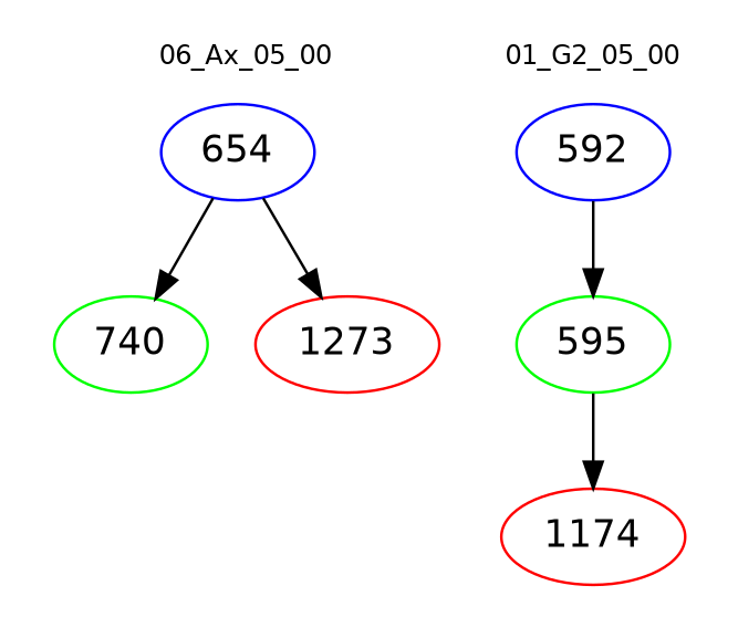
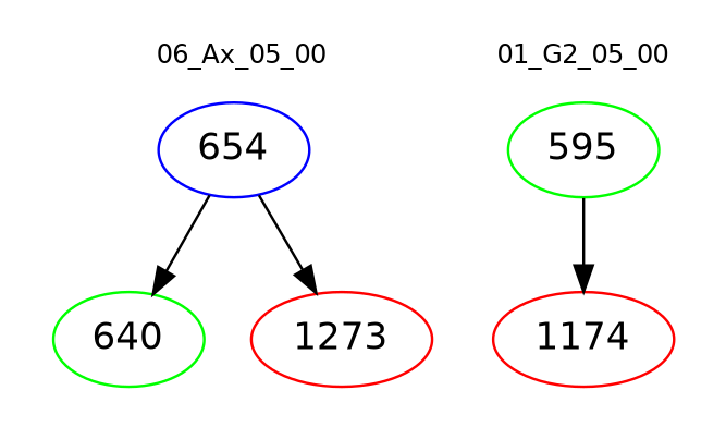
  digraph {
    fontname="DejaVu Sans"
    node [color=blue fontname="DejaVu Sans"]
    edge [color=black fontname="DejaVu Sans"]
    n1 [label=654]
-   n2 [color=green label=740]
+   n2 [color=green label=640]
    n3 [color=red label=1273]
-   n4 [label=592]
    n5 [color=green label=595]
    n6 [color=red label=1174]
    subgraph cluster_1 {
      color=white
      fontsize=10
      label="06_Ax_05_00"
      n1
      n2
      n3
    }
    subgraph cluster_2 {
      color=white
      fontsize=10
      label="01_G2_05_00"
-     n4
      n5
      n6
    }
    n1 -> n2
    n1 -> n3
-   n4 -> n5
    n5 -> n6
  }
